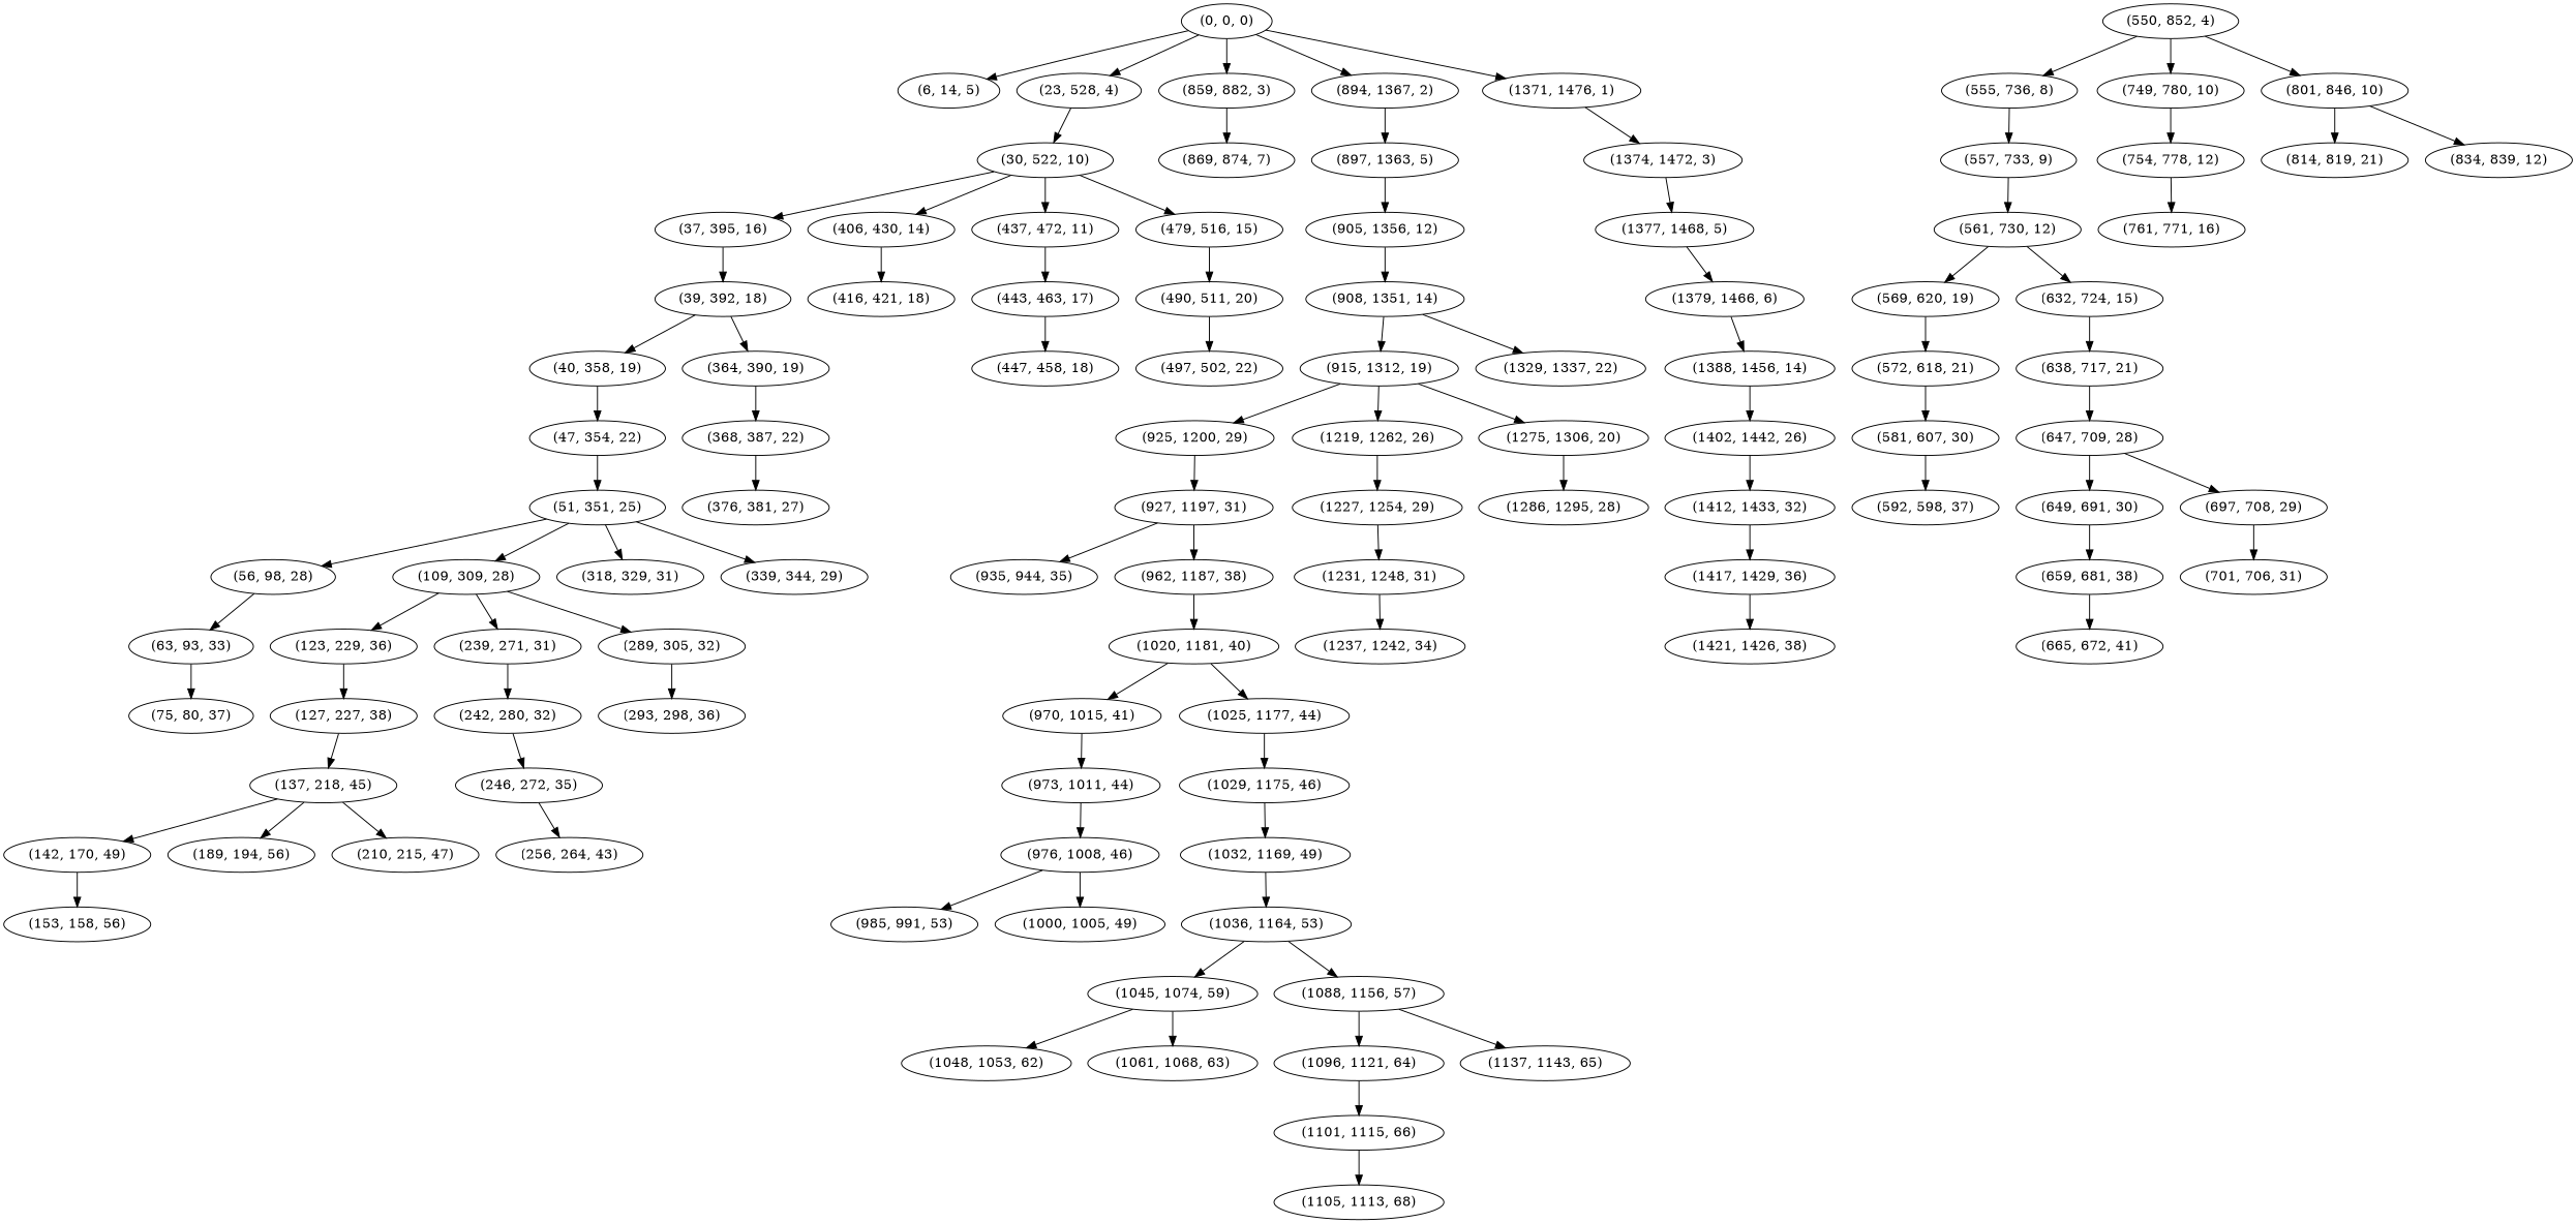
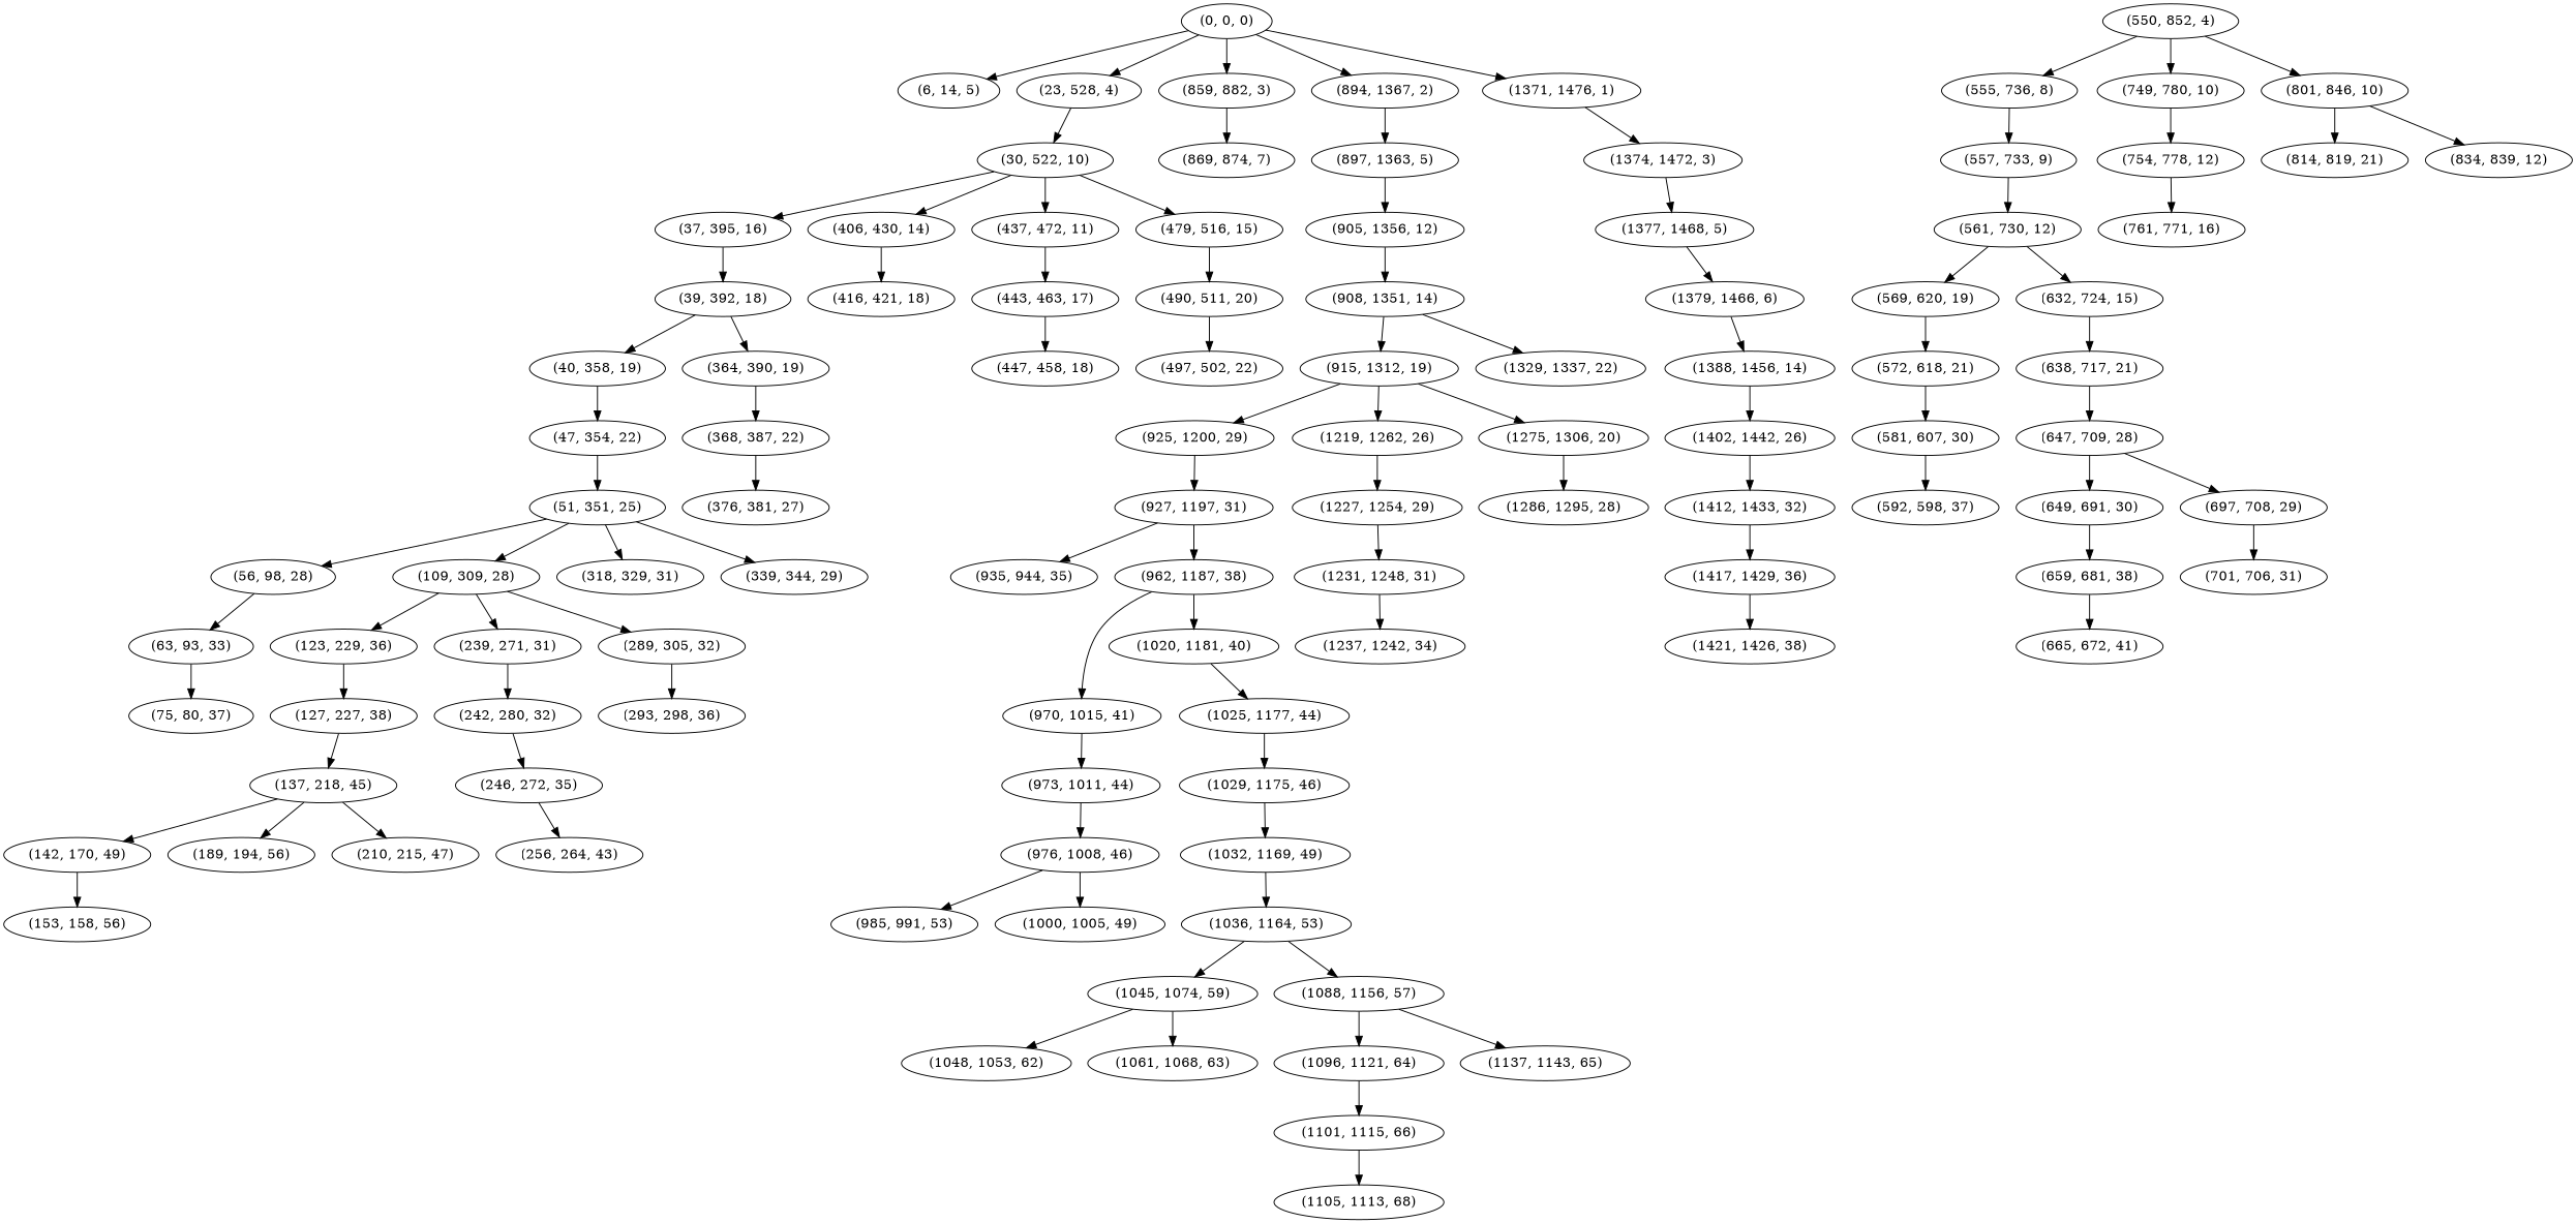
  digraph {
    "(0, 0, 0)"
    "(6, 14, 5)"
    "(23, 528, 4)"
    "(859, 882, 3)"
    "(894, 1367, 2)"
    "(1371, 1476, 1)"
    "(30, 522, 10)"
    "(869, 874, 7)"
    "(897, 1363, 5)"
    "(1374, 1472, 3)"
    "(37, 395, 16)"
    "(406, 430, 14)"
    "(437, 472, 11)"
    "(479, 516, 15)"
    "(39, 392, 18)"
    "(416, 421, 18)"
    "(443, 463, 17)"
    "(490, 511, 20)"
    "(40, 358, 19)"
    "(364, 390, 19)"
    "(47, 354, 22)"
    "(368, 387, 22)"
    "(51, 351, 25)"
    "(56, 98, 28)"
    "(109, 309, 28)"
    "(318, 329, 31)"
    "(339, 344, 29)"
    "(63, 93, 33)"
    "(123, 229, 36)"
    n30 [label="(239, 271, 31)"]
    "(289, 305, 32)"
    "(75, 80, 37)"
    "(127, 227, 38)"
    "(242, 280, 32)"
    "(293, 298, 36)"
    "(137, 218, 45)"
    "(142, 170, 49)"
    "(189, 194, 56)"
    "(210, 215, 47)"
    "(153, 158, 56)"
    "(246, 272, 35)"
    "(256, 264, 43)"
    "(376, 381, 27)"
    "(447, 458, 18)"
    "(497, 502, 22)"
    "(550, 852, 4)"
    "(555, 736, 8)"
    "(749, 780, 10)"
    "(801, 846, 10)"
    "(557, 733, 9)"
    "(754, 778, 12)"
    "(814, 819, 21)"
    "(834, 839, 12)"
    "(561, 730, 12)"
    "(569, 620, 19)"
    "(632, 724, 15)"
    "(572, 618, 21)"
    "(638, 717, 21)"
    "(581, 607, 30)"
    "(592, 598, 37)"
    "(647, 709, 28)"
    "(649, 691, 30)"
    "(697, 708, 29)"
    "(659, 681, 38)"
    "(701, 706, 31)"
    "(665, 672, 41)"
    "(761, 771, 16)"
    "(905, 1356, 12)"
    "(908, 1351, 14)"
    "(915, 1312, 19)"
    "(1329, 1337, 22)"
    "(925, 1200, 29)"
    "(1219, 1262, 26)"
    "(1275, 1306, 20)"
    "(927, 1197, 31)"
    "(1227, 1254, 29)"
    "(1286, 1295, 28)"
    "(935, 944, 35)"
    "(962, 1187, 38)"
    "(970, 1015, 41)"
    "(1020, 1181, 40)"
    "(973, 1011, 44)"
    "(1025, 1177, 44)"
    "(976, 1008, 46)"
    "(985, 991, 53)"
    "(1000, 1005, 49)"
    "(1029, 1175, 46)"
    "(1032, 1169, 49)"
    "(1036, 1164, 53)"
    "(1045, 1074, 59)"
    "(1088, 1156, 57)"
    "(1048, 1053, 62)"
    "(1061, 1068, 63)"
    "(1096, 1121, 64)"
    "(1137, 1143, 65)"
    "(1101, 1115, 66)"
    "(1105, 1113, 68)"
    "(1231, 1248, 31)"
    "(1237, 1242, 34)"
    "(1377, 1468, 5)"
    "(1379, 1466, 6)"
    "(1388, 1456, 14)"
    "(1402, 1442, 26)"
    "(1412, 1433, 32)"
    "(1417, 1429, 36)"
    "(1421, 1426, 38)"
    "(0, 0, 0)" -> "(6, 14, 5)"
    "(0, 0, 0)" -> "(23, 528, 4)"
    "(0, 0, 0)" -> "(859, 882, 3)"
    "(0, 0, 0)" -> "(894, 1367, 2)"
    "(0, 0, 0)" -> "(1371, 1476, 1)"
    "(23, 528, 4)" -> "(30, 522, 10)"
    "(859, 882, 3)" -> "(869, 874, 7)"
    "(894, 1367, 2)" -> "(897, 1363, 5)"
    "(1371, 1476, 1)" -> "(1374, 1472, 3)"
    "(30, 522, 10)" -> "(37, 395, 16)"
    "(30, 522, 10)" -> "(406, 430, 14)"
    "(30, 522, 10)" -> "(437, 472, 11)"
    "(30, 522, 10)" -> "(479, 516, 15)"
    "(897, 1363, 5)" -> "(905, 1356, 12)"
    "(1374, 1472, 3)" -> "(1377, 1468, 5)"
    "(37, 395, 16)" -> "(39, 392, 18)"
    "(406, 430, 14)" -> "(416, 421, 18)"
    "(437, 472, 11)" -> "(443, 463, 17)"
    "(479, 516, 15)" -> "(490, 511, 20)"
    "(39, 392, 18)" -> "(40, 358, 19)"
    "(39, 392, 18)" -> "(364, 390, 19)"
    "(443, 463, 17)" -> "(447, 458, 18)"
    "(490, 511, 20)" -> "(497, 502, 22)"
    "(40, 358, 19)" -> "(47, 354, 22)"
    "(364, 390, 19)" -> "(368, 387, 22)"
    "(47, 354, 22)" -> "(51, 351, 25)"
    "(368, 387, 22)" -> "(376, 381, 27)"
    "(51, 351, 25)" -> "(56, 98, 28)"
    "(51, 351, 25)" -> "(109, 309, 28)"
    "(51, 351, 25)" -> "(318, 329, 31)"
    "(51, 351, 25)" -> "(339, 344, 29)"
    "(56, 98, 28)" -> "(63, 93, 33)"
    "(109, 309, 28)" -> "(123, 229, 36)"
    "(109, 309, 28)" -> n30
    "(109, 309, 28)" -> "(289, 305, 32)"
    "(63, 93, 33)" -> "(75, 80, 37)"
    "(123, 229, 36)" -> "(127, 227, 38)"
    n30 -> "(242, 280, 32)"
    "(289, 305, 32)" -> "(293, 298, 36)"
    "(127, 227, 38)" -> "(137, 218, 45)"
    "(242, 280, 32)" -> "(246, 272, 35)"
    "(137, 218, 45)" -> "(142, 170, 49)"
    "(137, 218, 45)" -> "(189, 194, 56)"
    "(137, 218, 45)" -> "(210, 215, 47)"
    "(142, 170, 49)" -> "(153, 158, 56)"
    "(246, 272, 35)" -> "(256, 264, 43)"
    "(550, 852, 4)" -> "(555, 736, 8)"
    "(550, 852, 4)" -> "(749, 780, 10)"
    "(550, 852, 4)" -> "(801, 846, 10)"
    "(555, 736, 8)" -> "(557, 733, 9)"
    "(749, 780, 10)" -> "(754, 778, 12)"
    "(801, 846, 10)" -> "(814, 819, 21)"
    "(801, 846, 10)" -> "(834, 839, 12)"
    "(557, 733, 9)" -> "(561, 730, 12)"
    "(754, 778, 12)" -> "(761, 771, 16)"
    "(561, 730, 12)" -> "(569, 620, 19)"
    "(561, 730, 12)" -> "(632, 724, 15)"
    "(569, 620, 19)" -> "(572, 618, 21)"
    "(632, 724, 15)" -> "(638, 717, 21)"
    "(572, 618, 21)" -> "(581, 607, 30)"
    "(638, 717, 21)" -> "(647, 709, 28)"
    "(581, 607, 30)" -> "(592, 598, 37)"
    "(647, 709, 28)" -> "(649, 691, 30)"
    "(647, 709, 28)" -> "(697, 708, 29)"
    "(649, 691, 30)" -> "(659, 681, 38)"
    "(697, 708, 29)" -> "(701, 706, 31)"
    "(659, 681, 38)" -> "(665, 672, 41)"
    "(905, 1356, 12)" -> "(908, 1351, 14)"
    "(908, 1351, 14)" -> "(915, 1312, 19)"
    "(908, 1351, 14)" -> "(1329, 1337, 22)"
    "(915, 1312, 19)" -> "(925, 1200, 29)"
    "(915, 1312, 19)" -> "(1219, 1262, 26)"
    "(915, 1312, 19)" -> "(1275, 1306, 20)"
    "(925, 1200, 29)" -> "(927, 1197, 31)"
    "(1219, 1262, 26)" -> "(1227, 1254, 29)"
    "(1275, 1306, 20)" -> "(1286, 1295, 28)"
    "(927, 1197, 31)" -> "(935, 944, 35)"
    "(927, 1197, 31)" -> "(962, 1187, 38)"
    "(1227, 1254, 29)" -> "(1231, 1248, 31)"
-   "(1020, 1181, 40)" -> "(970, 1015, 41)"
+   "(962, 1187, 38)" -> "(970, 1015, 41)"
    "(962, 1187, 38)" -> "(1020, 1181, 40)"
    "(970, 1015, 41)" -> "(973, 1011, 44)"
    "(1020, 1181, 40)" -> "(1025, 1177, 44)"
    "(973, 1011, 44)" -> "(976, 1008, 46)"
    "(1025, 1177, 44)" -> "(1029, 1175, 46)"
    "(976, 1008, 46)" -> "(985, 991, 53)"
    "(976, 1008, 46)" -> "(1000, 1005, 49)"
    "(1029, 1175, 46)" -> "(1032, 1169, 49)"
    "(1032, 1169, 49)" -> "(1036, 1164, 53)"
    "(1036, 1164, 53)" -> "(1045, 1074, 59)"
    "(1036, 1164, 53)" -> "(1088, 1156, 57)"
    "(1045, 1074, 59)" -> "(1048, 1053, 62)"
    "(1045, 1074, 59)" -> "(1061, 1068, 63)"
    "(1088, 1156, 57)" -> "(1096, 1121, 64)"
    "(1088, 1156, 57)" -> "(1137, 1143, 65)"
    "(1096, 1121, 64)" -> "(1101, 1115, 66)"
    "(1101, 1115, 66)" -> "(1105, 1113, 68)"
    "(1231, 1248, 31)" -> "(1237, 1242, 34)"
    "(1377, 1468, 5)" -> "(1379, 1466, 6)"
    "(1379, 1466, 6)" -> "(1388, 1456, 14)"
    "(1388, 1456, 14)" -> "(1402, 1442, 26)"
    "(1402, 1442, 26)" -> "(1412, 1433, 32)"
    "(1412, 1433, 32)" -> "(1417, 1429, 36)"
    "(1417, 1429, 36)" -> "(1421, 1426, 38)"
  }
